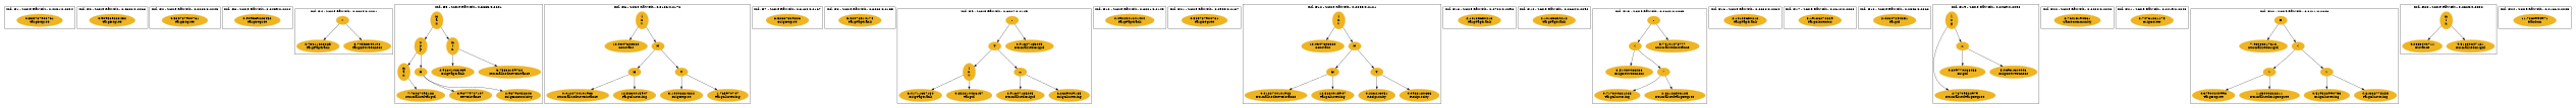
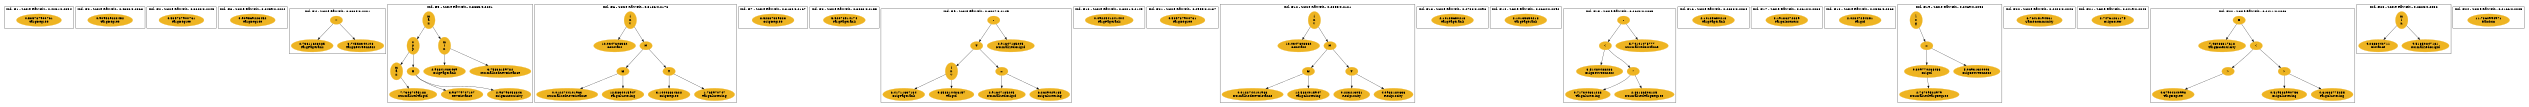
  digraph {
    node [color=goldenrod2 style=filled]
    n1 [label="0.535787900761\nTargDegree"]
    n2 [label="0.909569223452\nTargDegree"]
    n3 [label="0.535787900761\nTargDegree"]
    n4 [label="0.909569223452\nTargDegree"]
    n5 [label=">"]
    n6 [label="2.73611628285\nTargPagerank"]
    n7 [label="3.74558340108\nTargBetweenness"]
    n8 [label="m\na\nx"]
    n9 [label="o\np\np"]
    n10 [label="m\ni\nn"]
    n11 [label="m\na\nx"]
    n12 [label="="]
    n13 [label="7.73067495188\nNormalizedTargId"]
    n14 [label="3.98779747107\nRevDistance"]
    n15 [label="2.98793058343\nOrigEccentricity"]
    n16 [label="2.93841083439\nOrigPagerank"]
    n17 [label="3.75836159782\nNormalizedRevDistance"]
    n18 [label="i\nn\nv"]
    n19 [label="12.0347608382\nConstant"]
    n20 [label=N]
    n21 [label=H]
    n22 [label=T]
    n23 [label="0.0122744101963\nNormalizedRevDistance"]
    n24 [label="12.5834015947\nTargClustering"]
    n25 [label="3.14408634622\nOrigDegree"]
    n26 [label="1.765970747\nTargClustering"]
    n27 [label="8.52887339823\nOrigDegree"]
    n28 [label="5.52078514174\nTargPagerank"]
    n29 [label="-"]
    n30 [label=T]
    n31 [label="2.91647185205\nNormalizedOrigId"]
    n32 [label="i\nn\nv"]
    n33 [label="+"]
    n34 [label="6.41711637134\nOrigPagerank"]
    n35 [label="0.853310486157\nTargId"]
    n36 [label="2.91647185205\nNormalizedOrigId"]
    n37 [label="6.2629029165\nOrigClustering"]
    n38 [label="0.0922541241404\nTargPagerank"]
    n39 [label="0.535787900761\nTargDegree"]
    n40 [label="i\nn\nv"]
    n41 [label="12.0347608382\nConstant"]
    n42 [label=N]
    n43 [label=H]
    n44 [label=T]
    n45 [label="0.0122744101963\nNormalizedRevDistance"]
    n46 [label="12.5834015947\nTargClustering"]
    n47 [label="0.223213051\nReciprocity"]
    n48 [label="4.0983180636\nReciprocity"]
    n49 [label="2.10135650218\nTargPagerank"]
    n50 [label="2.10135650218\nTargPagerank"]
    n51 [label="-"]
    n52 [label="<"]
    n53 [label="5.74141475777\nNormalizedDistance"]
    n54 [label="3.51480488286\nOrigBetweenness"]
    n55 [label="*"]
    n56 [label="0.717304631233\nTargClustering"]
    n57 [label="2.83186503125\nNormalizedTargDegree"]
    n58 [label="2.10135650218\nTargPagerank"]
    n59 [label="3.19186272689\nTargCloseness"]
    n60 [label="2.02847254251\nTargId"]
    n61 [label="l\no\ng"]
    n62 [label="2.76709522979\nNormalizedTargDegree"]
    n63 [label="+"]
    n64 [label="0.309770268486\nOrigId"]
    n65 [label="5.06931320003\nOrigBetweenness"]
    n66 [label="6.76415194561\nSameCommunity"]
    n67 [label="2.74761261175\nOrigCoreN"]
    n68 [label="="]
-   n69 [label="7.46086317618\nNormalizedOrigId"]
+   n69 [label="7.46086317618\nTargEccentricity"]
    n70 [label="<"]
    n71 [label=">"]
    n72 [label=">"]
    n73 [label="4.37904240998\nTargDegree"]
-   n74 [label="1.25400838311\nNormalizedOrigDegree"]
    n75 [label="0.519533990753\nOrigClustering"]
    n76 [label="4.61338775255\nTargClustering"]
    n77 [label="m\ni\nn"]
    n78 [label="4.2663442711\nDistance"]
    n79 [label="9.51850847181\nNormalizedOrigId"]
    n80 [label="11.7860994971\nRandom"]
    subgraph cluster_1 {
      label="Ind. #1 - Score Raw/Fit.: 0.4251/0.2354"
      n1
    }
    subgraph cluster_2 {
      label="Ind. #0 - Score Raw/Fit.: 0.4333/0.2368"
      n2
    }
    subgraph cluster_3 {
      label="Ind. #2 - Score Raw/Fit.: 0.3600/0.2245"
      n3
    }
    subgraph cluster_4 {
      label="Ind. #3 - Score Raw/Fit.: 0.3459/0.2222"
      n4
    }
    subgraph cluster_5 {
      label="Ind. #4 - Score Raw/Fit.: 0.3335/0.2201"
      n5
      n6
      n7
    }
    subgraph cluster_6 {
      label="Ind. #5 - Score Raw/Fit.: 0.3335/0.2201"
      n8
      n9
      n10
      n11
      n12
      n13
      n14
      n15
      n16
      n17
    }
    subgraph cluster_7 {
      label="Ind. #6 - Score Raw/Fit.: 0.3186/0.2176"
      n18
      n19
      n20
      n21
      n22
      n23
      n24
      n25
      n26
    }
    subgraph cluster_8 {
      label="Ind. #7 - Score Raw/Fit.: 0.3134/0.2167"
      n27
    }
    subgraph cluster_9 {
      label="Ind. #8 - Score Raw/Fit.: 0.3063/0.2155"
      n28
    }
    subgraph cluster_10 {
      label="Ind. #9 - Score Raw/Fit.: 0.3027/0.2149"
      n29
      n30
      n31
      n32
      n33
      n34
      n35
      n36
      n37
    }
    subgraph cluster_11 {
      label="Ind. #10 - Score Raw/Fit.: 0.3001/0.2145"
      n38
    }
    subgraph cluster_12 {
      label="Ind. #21 - Score Raw/Fit.: 0.2955/0.2137"
      n39
    }
    subgraph cluster_13 {
      label="Ind. #12 - Score Raw/Fit.: 0.2855/0.2121"
      n40
      n41
      n42
      n43
      n44
      n45
      n46
      n47
      n48
    }
    subgraph cluster_14 {
      label="Ind. #13 - Score Raw/Fit.: 0.2708/0.2096"
      n49
    }
    subgraph cluster_15 {
      label="Ind. #14 - Score Raw/Fit.: 0.2684/0.2092"
      n50
    }
    subgraph cluster_16 {
      label="Ind. #15 - Score Raw/Fit.: 0.2642/0.2085"
      n51
      n52
      n53
      n54
      n55
      n56
      n57
    }
    subgraph cluster_17 {
      label="Ind. #16 - Score Raw/Fit.: 0.2638/0.2084"
      n58
    }
    subgraph cluster_18 {
      label="Ind. #17 - Score Raw/Fit.: 0.2610/0.2080"
      n59
    }
    subgraph cluster_19 {
      label="Ind. #18 - Score Raw/Fit.: 0.2543/0.2068"
      n60
    }
    subgraph cluster_20 {
      label="Ind. #19 - Score Raw/Fit.: 0.2469/0.2056"
      n61
      n62
      n63
      n64
      n65
    }
    subgraph cluster_21 {
      label="Ind. #20 - Score Raw/Fit.: 0.2423/0.2048"
      n66
    }
    subgraph cluster_22 {
      label="Ind. #21 - Score Raw/Fit.: 0.2419/0.2048"
      n67
    }
    subgraph cluster_23 {
      label="Ind. #22 - Score Raw/Fit.: 0.2411/0.2046"
      n68
      n69
      n70
      n71
      n72
      n73
-     n74
      n75
      n76
    }
    subgraph cluster_24 {
      label="Ind. #23 - Score Raw/Fit.: 0.2325/0.2032"
      n77
      n78
      n79
    }
    subgraph cluster_25 {
      label="Ind. #24 - Score Raw/Fit.: 0.2166/0.2005"
      n80
    }
    n5 -> n6
    n5 -> n7
    n8 -> n9
    n8 -> n10
    n9 -> n11
    n9 -> n12
    n10 -> n16
    n10 -> n17
    n11 -> n13
    n12 -> n14
    n12 -> n15
    n18 -> n19
    n18 -> n20
    n20 -> n21
    n20 -> n22
    n21 -> n23
    n21 -> n24
    n22 -> n25
    n22 -> n26
    n29 -> n30
    n29 -> n31
    n30 -> n32
    n30 -> n33
    n32 -> n34
    n32 -> n35
    n33 -> n36
    n33 -> n37
    n40 -> n41
    n40 -> n42
    n42 -> n43
    n42 -> n44
    n43 -> n45
    n43 -> n46
    n44 -> n47
    n44 -> n48
    n51 -> n52
    n51 -> n53
    n52 -> n54
    n52 -> n55
    n55 -> n56
    n55 -> n57
-   n61 -> n62
+   n64 -> n62
    n61 -> n63
    n63 -> n64
    n63 -> n65
    n68 -> n69
    n68 -> n70
    n70 -> n71
    n70 -> n72
    n71 -> n73
-   n71 -> n74
    n72 -> n75
    n72 -> n76
    n77 -> n78
    n77 -> n79
  }
